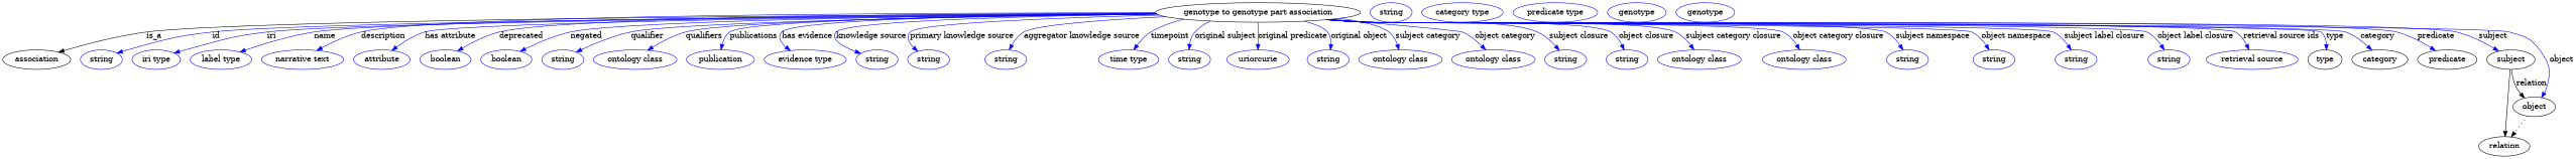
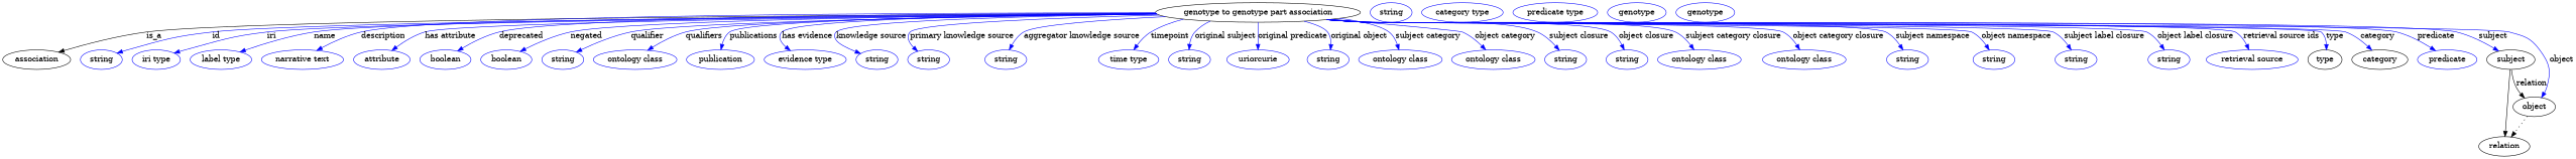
  digraph {
    node [color=blue]
    edge [color=blue style=solid]
    n1 [height=0.5 label="genotype to genotype part association" width=5.2356 color=""]
    association [height=0.5 width=1.7332 color=""]
    n3 [height=0.5 label=string width=1.0652]
    n4 [height=0.5 label="iri type" width=1.2277]
    n5 [height=0.5 label="label type" width=1.5707]
    n6 [height=0.5 label="narrative text" width=2.0943]
    n7 [height=0.5 label=attribute width=1.4443]
    n8 [height=0.5 label=boolean width=1.2999]
    n9 [height=0.5 label=boolean width=1.2999]
    n10 [height=0.5 label=string width=1.0652]
    n11 [height=0.5 label="ontology class" width=2.1304]
    n12 [height=0.5 label=publication width=1.7332]
    n13 [height=0.5 label="evidence type" width=2.0943]
    n14 [height=0.5 label=string width=1.0652]
    n15 [height=0.5 label=string width=1.0652]
    n16 [height=0.5 label=string width=1.0652]
    n17 [height=0.5 label="time type" width=1.5346]
    n18 [height=0.5 label=string width=1.0652]
    n19 [height=0.5 label=uriorcurie width=1.5887]
    n20 [height=0.5 label=string width=1.0652]
    n21 [height=0.5 label="ontology class" width=2.1304]
    n22 [height=0.5 label="ontology class" width=2.1304]
    n23 [height=0.5 label=string width=1.0652]
    n24 [height=0.5 label=string width=1.0652]
    n25 [height=0.5 label="ontology class" width=2.1304]
    n26 [height=0.5 label="ontology class" width=2.1304]
    n27 [height=0.5 label=string width=1.0652]
    n28 [height=0.5 label=string width=1.0652]
    n29 [height=0.5 label=string width=1.0652]
    n30 [height=0.5 label=string width=1.0652]
    n31 [height=0.5 label="retrieval source" width=2.347]
    type [height=0.5 width=0.86659 color=""]
    category [height=0.5 width=1.4263 color=""]
-   predicate [height=0.5 width=1.5165 color=""]
+   predicate [height=0.5 width=1.5165]
    subject [height=0.5 width=1.2277 color=""]
    object [height=0.5 width=1.0832 color=""]
    relation [height=0.5 width=1.2999 color=""]
    n38 [height=0.5 label=string width=1.0652]
    n39 [height=0.5 label="category type" width=2.0762]
    n40 [height=0.5 label="predicate type" width=2.1665]
    n41 [height=0.5 label=genotype width=1.4985]
    n42 [height=0.5 label=genotype width=1.4985]
    n1 -> association [label=is_a color="" style=""]
    n1 -> n3 [label=id]
    n1 -> n4 [label=iri]
    n1 -> n5 [label=name]
    n1 -> n6 [label=description]
    n1 -> n7 [label="has attribute"]
    n1 -> n8 [label=deprecated]
    n1 -> n9 [label=negated]
    n1 -> n10 [label=qualifier]
    n1 -> n11 [label=qualifiers]
    n1 -> n12 [label=publications]
    n1 -> n13 [label="has evidence"]
    n1 -> n14 [label="knowledge source"]
    n1 -> n15 [label="primary knowledge source"]
    n1 -> n16 [label="aggregator knowledge source"]
    n1 -> n17 [label=timepoint]
    n1 -> n18 [label="original subject"]
    n1 -> n19 [label="original predicate"]
    n1 -> n20 [label="original object"]
    n1 -> n21 [label="subject category"]
    n1 -> n22 [label="object category"]
    n1 -> n23 [label="subject closure"]
    n1 -> n24 [label="object closure"]
    n1 -> n25 [label="subject category closure"]
    n1 -> n26 [label="object category closure"]
    n1 -> n27 [label="subject namespace"]
    n1 -> n28 [label="object namespace"]
    n1 -> n29 [label="subject label closure"]
    n1 -> n30 [label="object label closure"]
    n1 -> n31 [label="retrieval source ids"]
    n1 -> type [label=type]
    n1 -> category [label=category]
    n1 -> predicate [label=predicate]
    n1 -> subject [label=subject]
    n1 -> object [label=object]
    subject -> object [label=relation color="" style=""]
    subject -> relation [color=""]
    object -> relation [style=dotted color=""]
  }
